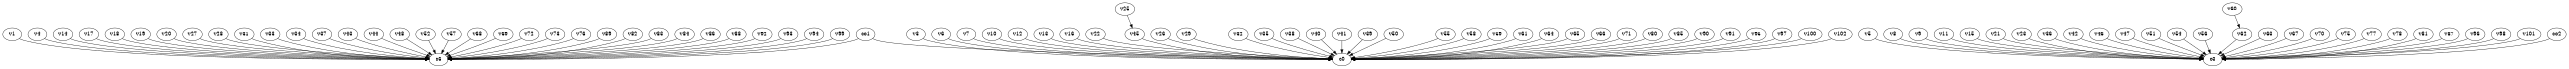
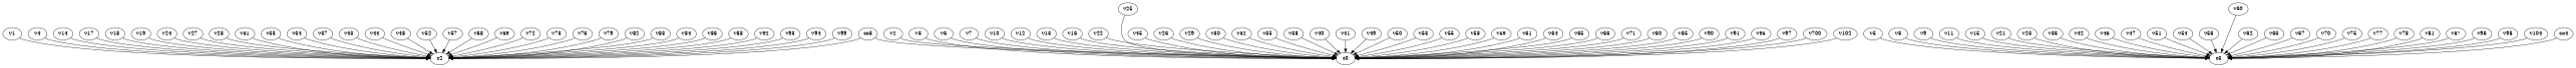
  strict digraph {
    edge [weight=1]
    v1
-   c2 [label=c6]
+   c2
    n3 [label=c0]
+   v2
    v3
    v4
    v5
    c3
    v6
    v7
    v8
    v9
    v10
    v11
    v12
    v13
    v14
    v15
    v16
    v17
    v18
    v19
    v21
    v22
    v23
-   v24 [label=v20]
+   v24
    v25
    v26
    v27
    v28
    v29
+   v30
    v31
    v32
    v33
    v34
    v35
    v36
    v37
    v38
    v40
    v41
    v42
    v43
    v44
    v45
    v46
    v47
    v48
-   v49 [label=v39]
+   v49
    v50
    v51
    v52
+   v53
    v54
    v55
    v56
    v57
    v58
    v59
    v60
    v61
    v62
    v63
    v64
    v65
    v66
    v67
    v68
    v69
    v70
    v71
    v72
    v73
    v75
    v76
    v77
    v78
-   v79 [label=v89]
+   v79
    v80
    v81
    v82
    v83
    v84
    v85
    v86
    v87
    v88
    v90
    v91
    v92
    v93
    v94
    v95
    v96
    v97
    v98
    v99
-   v100
-   v101
+   v100 [label=v700]
+   v101 [label=v104]
    v102
-   co1
-   co2
+   co1 [label=co8]
+   co2 [label=co4]
    v1 -> c2
+   v2 -> n3
    v3 -> n3
    v4 -> c2
    v5 -> c3
    v6 -> n3
    v7 -> n3
    v8 -> c3
    v9 -> c3
    v10 -> n3
    v11 -> c3
    v12 -> n3
    v13 -> n3
    v14 -> c2
    v15 -> c3
    v16 -> n3
    v17 -> c2
    v18 -> c2
    v19 -> c2
    v21 -> c3
    v22 -> n3
    v23 -> c3
    v24 -> c2
-   v25 -> v45
+   v25 -> n3
    v26 -> n3
    v27 -> c2
    v28 -> c2
    v29 -> n3
+   v30 -> n3
    v31 -> c2
    v32 -> n3
    v33 -> c2
    v34 -> c2
    v35 -> n3
    v36 -> c3
    v37 -> c2
    v38 -> n3
    v40 -> n3
    v41 -> n3
    v42 -> c3
    v43 -> c2
    v44 -> c2
    v45 -> n3
    v46 -> c3
    v47 -> c3
    v48 -> c2
    v49 -> n3
    v50 -> n3
    v51 -> c3
    v52 -> c2
+   v53 -> n3
    v54 -> c3
    v55 -> n3
    v56 -> c3
    v57 -> c2
    v58 -> n3
    v59 -> n3
-   v60 -> v62
+   v60 -> c3
    v61 -> n3
    v62 -> c3
    v63 -> c3
    v64 -> n3
    v65 -> n3
    v66 -> n3
    v67 -> c3
    v68 -> c2
    v69 -> c2
    v70 -> c3
    v71 -> n3
    v72 -> c2
    v73 -> c2
    v75 -> c3
    v76 -> c2
    v77 -> c3
    v78 -> c3
    v79 -> c2
    v80 -> n3
    v81 -> c3
    v82 -> c2
    v83 -> c2
    v84 -> c2
    v85 -> n3
    v86 -> c2
    v87 -> c3
    v88 -> c2
    v90 -> n3
    v91 -> n3
    v92 -> c2
    v93 -> c2
    v94 -> c2
    v95 -> n3
    v96 -> c3
    v97 -> n3
    v98 -> c3
    v99 -> c2
    v100 -> n3
    v101 -> c3
    v102 -> n3
    co1 -> c2
    co1 -> n3
    co2 -> c3
  }
